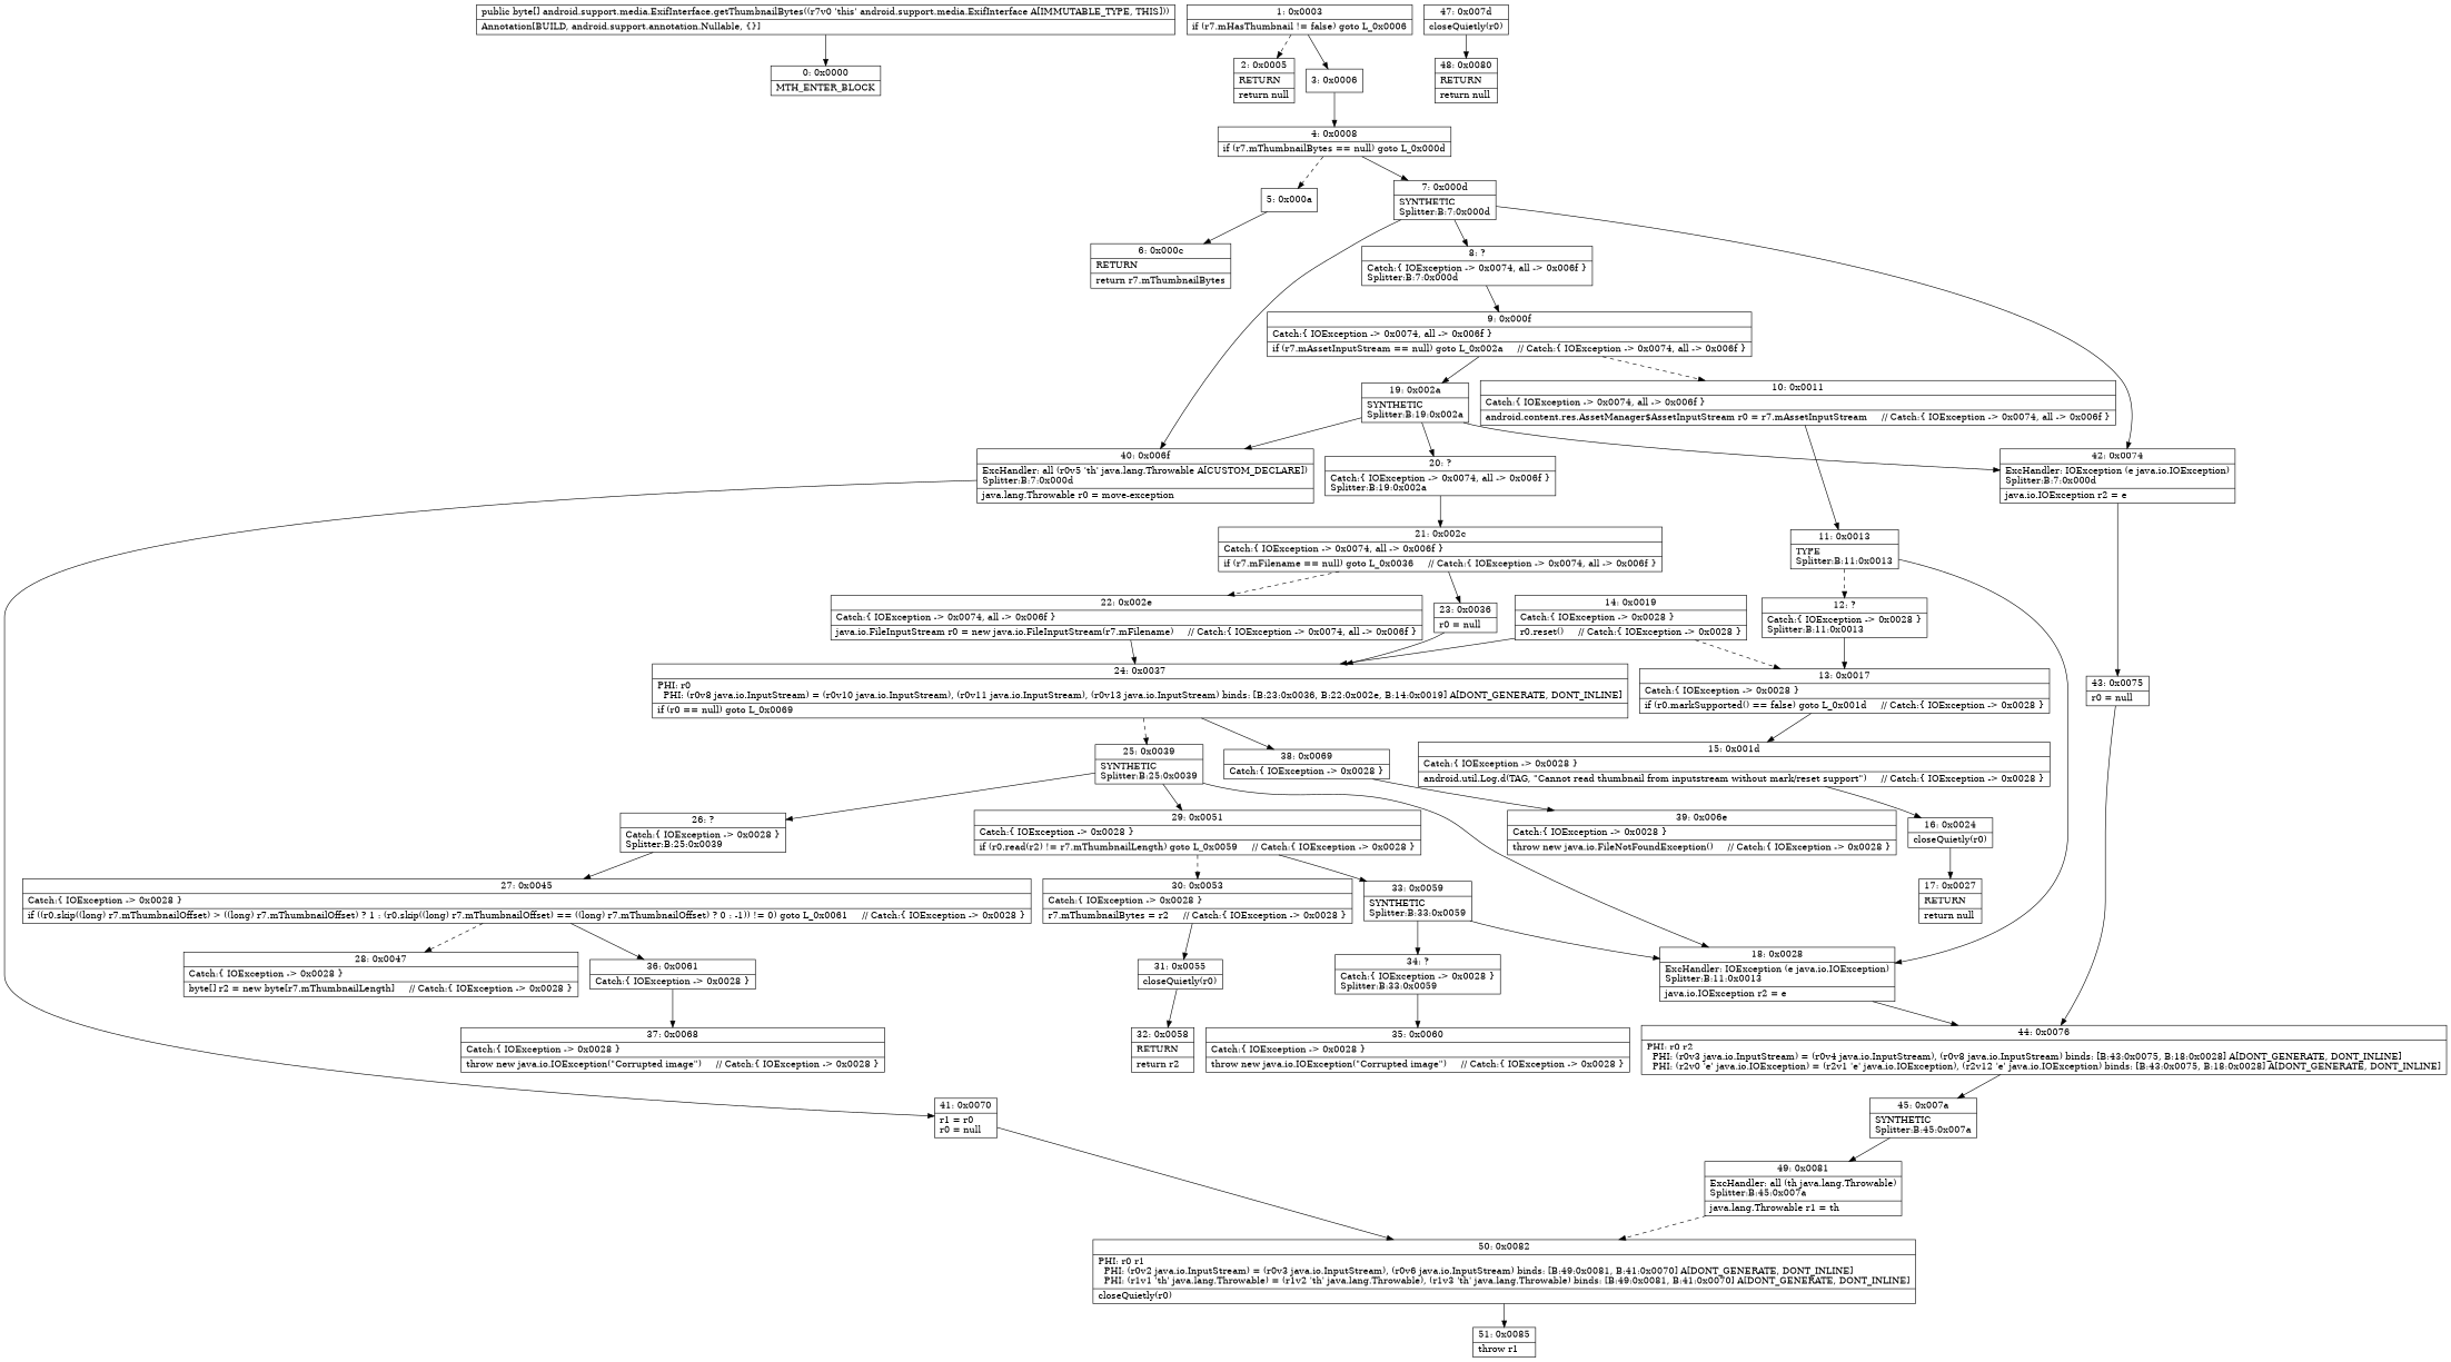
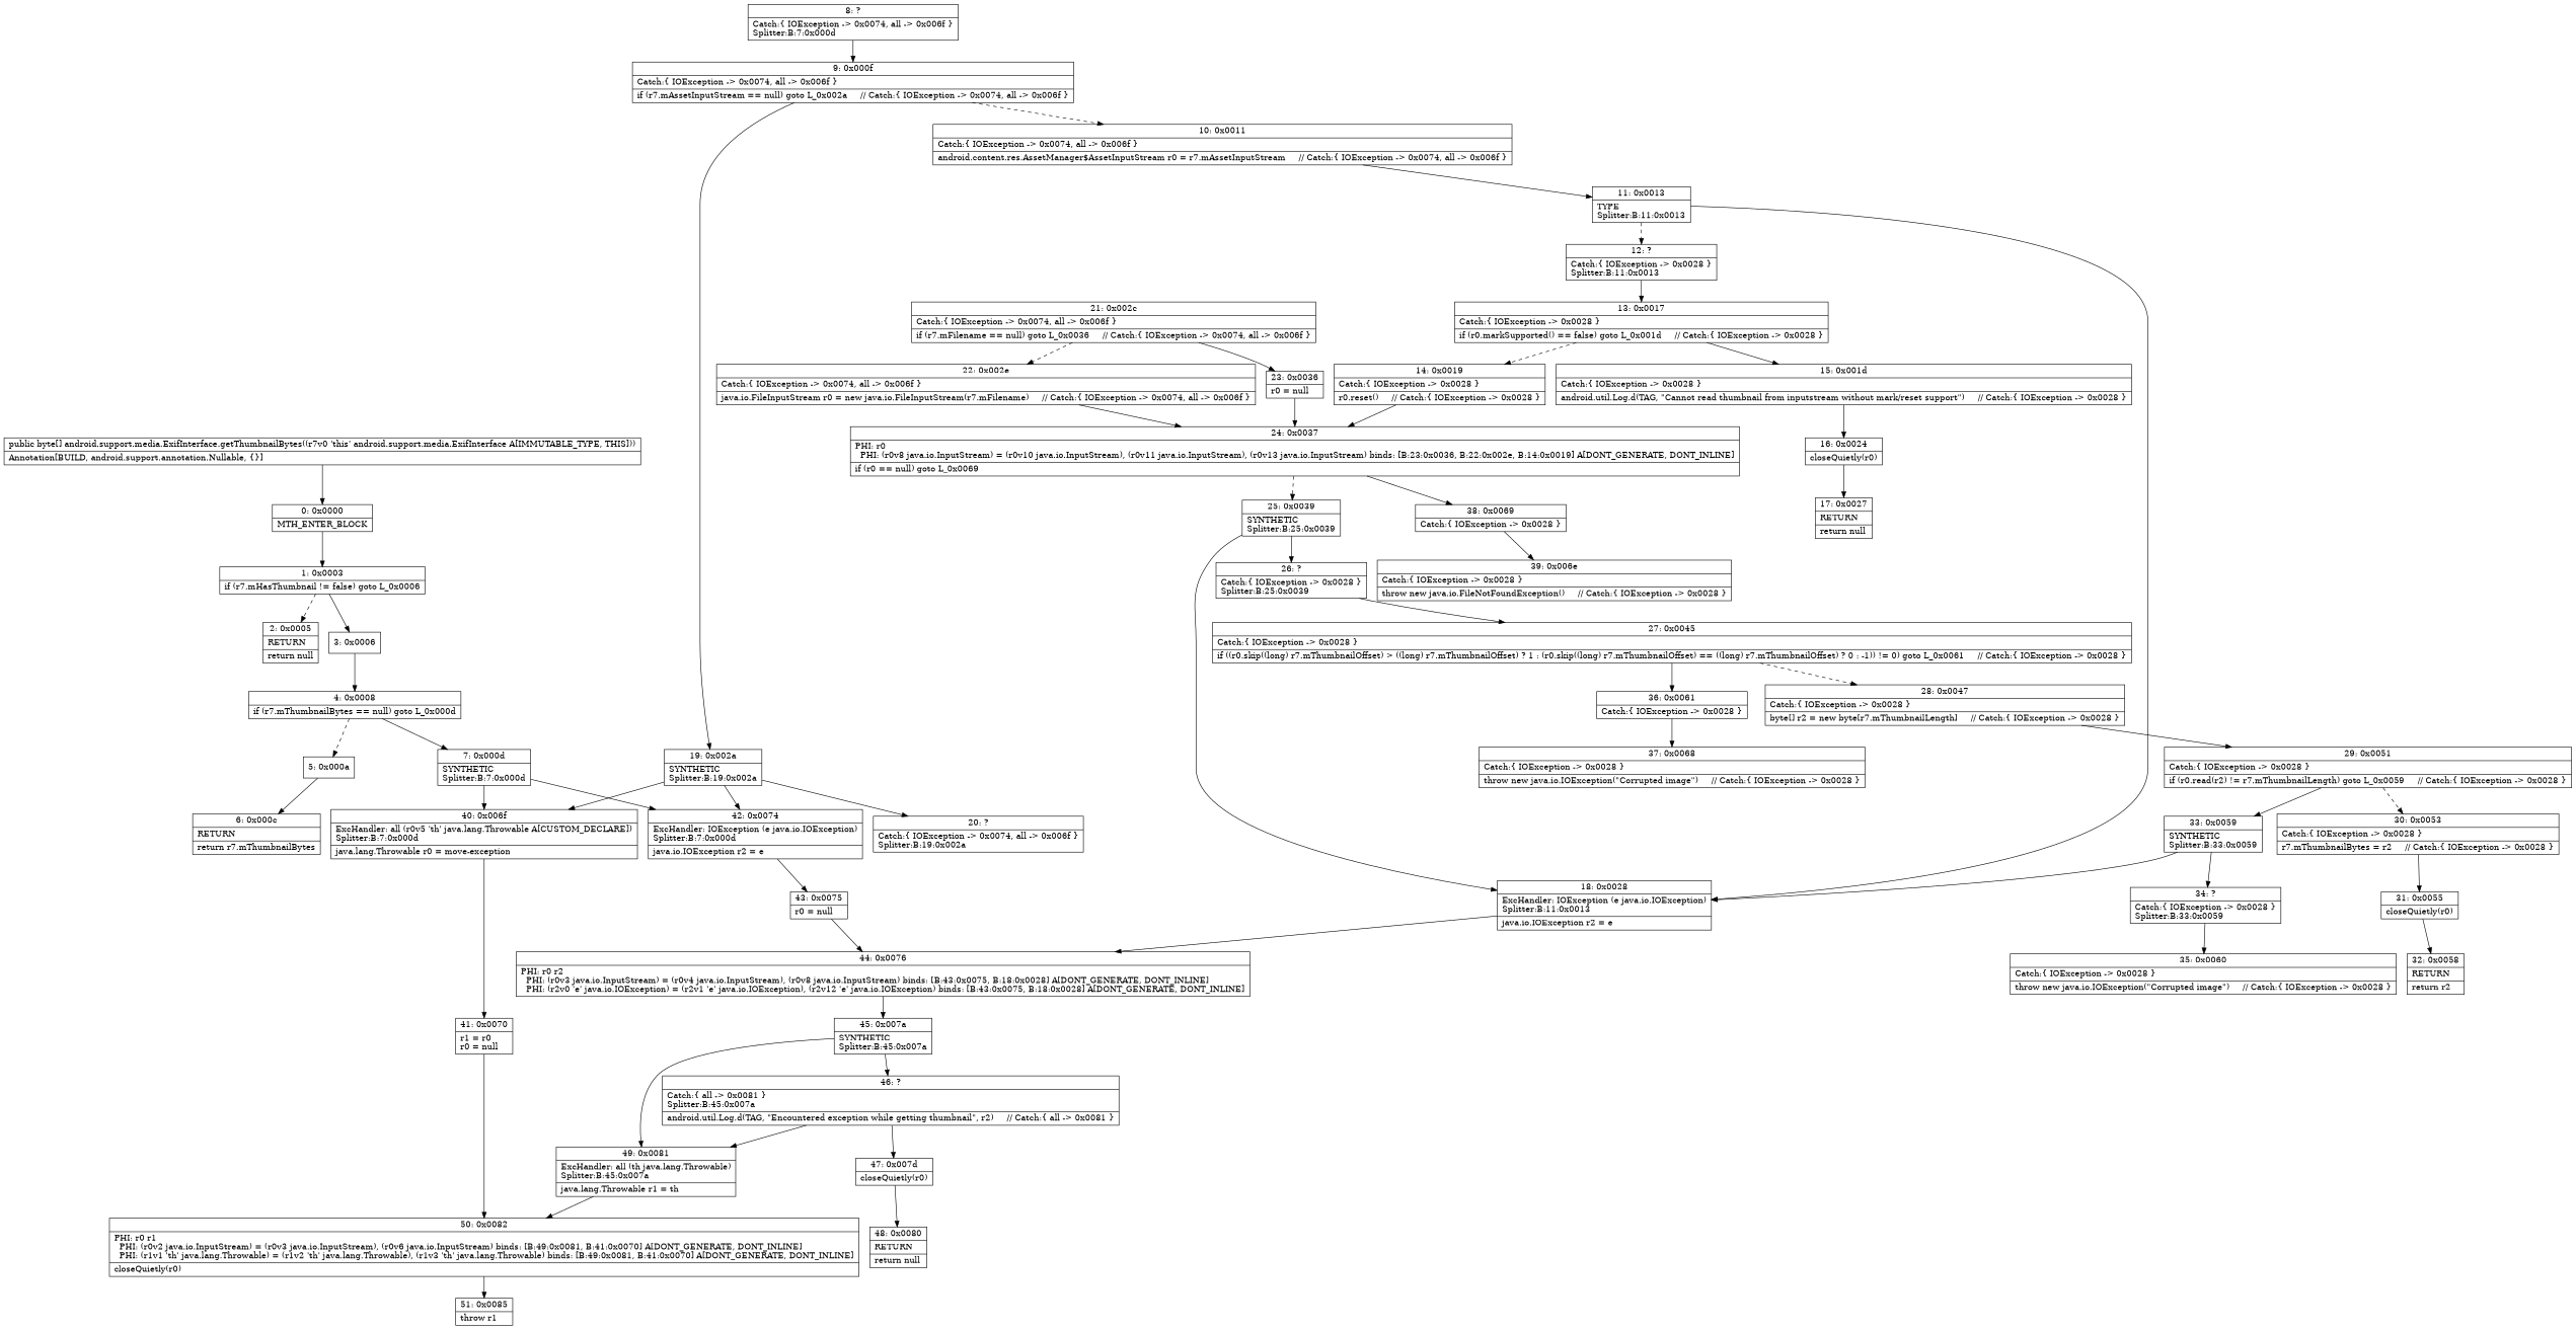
  digraph {
    node [shape=record]
    n1 [label="{0\:\ 0x0000|MTH_ENTER_BLOCK\l}"]
    n2 [label="{1\:\ 0x0003|if (r7.mHasThumbnail != false) goto L_0x0006\l}"]
    n3 [label="{2\:\ 0x0005|RETURN\l|return null\l}"]
    n4 [label="{3\:\ 0x0006}"]
    n5 [label="{4\:\ 0x0008|if (r7.mThumbnailBytes == null) goto L_0x000d\l}"]
    n6 [label="{5\:\ 0x000a}"]
    n7 [label="{7\:\ 0x000d|SYNTHETIC\lSplitter:B:7:0x000d\l}"]
    n8 [label="{6\:\ 0x000c|RETURN\l|return r7.mThumbnailBytes\l}"]
    n9 [label="{8\:\ ?|Catch:\{ IOException \-\> 0x0074, all \-\> 0x006f \}\lSplitter:B:7:0x000d\l}"]
    n10 [label="{40\:\ 0x006f|ExcHandler: all (r0v5 'th' java.lang.Throwable A[CUSTOM_DECLARE])\lSplitter:B:7:0x000d\l|java.lang.Throwable r0 = move\-exception\l}"]
    n11 [label="{42\:\ 0x0074|ExcHandler: IOException (e java.io.IOException)\lSplitter:B:7:0x000d\l|java.io.IOException r2 = e\l}"]
    n12 [label="{9\:\ 0x000f|Catch:\{ IOException \-\> 0x0074, all \-\> 0x006f \}\l|if (r7.mAssetInputStream == null) goto L_0x002a     \/\/ Catch:\{ IOException \-\> 0x0074, all \-\> 0x006f \}\l}"]
    n13 [label="{41\:\ 0x0070|r1 = r0\lr0 = null\l}"]
    n14 [label="{43\:\ 0x0075|r0 = null\l}"]
    n15 [label="{10\:\ 0x0011|Catch:\{ IOException \-\> 0x0074, all \-\> 0x006f \}\l|android.content.res.AssetManager$AssetInputStream r0 = r7.mAssetInputStream     \/\/ Catch:\{ IOException \-\> 0x0074, all \-\> 0x006f \}\l}"]
    n16 [label="{19\:\ 0x002a|SYNTHETIC\lSplitter:B:19:0x002a\l}"]
    n17 [label="{11\:\ 0x0013|TYPE\lSplitter:B:11:0x0013\l}"]
    n18 [label="{20\:\ ?|Catch:\{ IOException \-\> 0x0074, all \-\> 0x006f \}\lSplitter:B:19:0x002a\l}"]
    n19 [label="{12\:\ ?|Catch:\{ IOException \-\> 0x0028 \}\lSplitter:B:11:0x0013\l}"]
    n20 [label="{18\:\ 0x0028|ExcHandler: IOException (e java.io.IOException)\lSplitter:B:11:0x0013\l|java.io.IOException r2 = e\l}"]
    n21 [label="{13\:\ 0x0017|Catch:\{ IOException \-\> 0x0028 \}\l|if (r0.markSupported() == false) goto L_0x001d     \/\/ Catch:\{ IOException \-\> 0x0028 \}\l}"]
    n22 [label="{44\:\ 0x0076|PHI: r0 r2 \l  PHI: (r0v3 java.io.InputStream) = (r0v4 java.io.InputStream), (r0v8 java.io.InputStream) binds: [B:43:0x0075, B:18:0x0028] A[DONT_GENERATE, DONT_INLINE]\l  PHI: (r2v0 'e' java.io.IOException) = (r2v1 'e' java.io.IOException), (r2v12 'e' java.io.IOException) binds: [B:43:0x0075, B:18:0x0028] A[DONT_GENERATE, DONT_INLINE]\l}"]
    n23 [label="{14\:\ 0x0019|Catch:\{ IOException \-\> 0x0028 \}\l|r0.reset()     \/\/ Catch:\{ IOException \-\> 0x0028 \}\l}"]
    n24 [label="{15\:\ 0x001d|Catch:\{ IOException \-\> 0x0028 \}\l|android.util.Log.d(TAG, \"Cannot read thumbnail from inputstream without mark\/reset support\")     \/\/ Catch:\{ IOException \-\> 0x0028 \}\l}"]
    n25 [label="{24\:\ 0x0037|PHI: r0 \l  PHI: (r0v8 java.io.InputStream) = (r0v10 java.io.InputStream), (r0v11 java.io.InputStream), (r0v13 java.io.InputStream) binds: [B:23:0x0036, B:22:0x002e, B:14:0x0019] A[DONT_GENERATE, DONT_INLINE]\l|if (r0 == null) goto L_0x0069\l}"]
    n26 [label="{16\:\ 0x0024|closeQuietly(r0)\l}"]
    n27 [label="{25\:\ 0x0039|SYNTHETIC\lSplitter:B:25:0x0039\l}"]
    n28 [label="{38\:\ 0x0069|Catch:\{ IOException \-\> 0x0028 \}\l}"]
    n29 [label="{17\:\ 0x0027|RETURN\l|return null\l}"]
    n30 [label="{45\:\ 0x007a|SYNTHETIC\lSplitter:B:45:0x007a\l}"]
    n31 [label="{21\:\ 0x002c|Catch:\{ IOException \-\> 0x0074, all \-\> 0x006f \}\l|if (r7.mFilename == null) goto L_0x0036     \/\/ Catch:\{ IOException \-\> 0x0074, all \-\> 0x006f \}\l}"]
    n32 [label="{22\:\ 0x002e|Catch:\{ IOException \-\> 0x0074, all \-\> 0x006f \}\l|java.io.FileInputStream r0 = new java.io.FileInputStream(r7.mFilename)     \/\/ Catch:\{ IOException \-\> 0x0074, all \-\> 0x006f \}\l}"]
    n33 [label="{23\:\ 0x0036|r0 = null\l}"]
    n34 [label="{26\:\ ?|Catch:\{ IOException \-\> 0x0028 \}\lSplitter:B:25:0x0039\l}"]
    n35 [label="{39\:\ 0x006e|Catch:\{ IOException \-\> 0x0028 \}\l|throw new java.io.FileNotFoundException()     \/\/ Catch:\{ IOException \-\> 0x0028 \}\l}"]
    n36 [label="{27\:\ 0x0045|Catch:\{ IOException \-\> 0x0028 \}\l|if ((r0.skip((long) r7.mThumbnailOffset) \> ((long) r7.mThumbnailOffset) ? 1 : (r0.skip((long) r7.mThumbnailOffset) == ((long) r7.mThumbnailOffset) ? 0 : \-1)) != 0) goto L_0x0061     \/\/ Catch:\{ IOException \-\> 0x0028 \}\l}"]
    n37 [label="{28\:\ 0x0047|Catch:\{ IOException \-\> 0x0028 \}\l|byte[] r2 = new byte[r7.mThumbnailLength]     \/\/ Catch:\{ IOException \-\> 0x0028 \}\l}"]
    n38 [label="{36\:\ 0x0061|Catch:\{ IOException \-\> 0x0028 \}\l}"]
    n39 [label="{29\:\ 0x0051|Catch:\{ IOException \-\> 0x0028 \}\l|if (r0.read(r2) != r7.mThumbnailLength) goto L_0x0059     \/\/ Catch:\{ IOException \-\> 0x0028 \}\l}"]
    n40 [label="{37\:\ 0x0068|Catch:\{ IOException \-\> 0x0028 \}\l|throw new java.io.IOException(\"Corrupted image\")     \/\/ Catch:\{ IOException \-\> 0x0028 \}\l}"]
    n41 [label="{30\:\ 0x0053|Catch:\{ IOException \-\> 0x0028 \}\l|r7.mThumbnailBytes = r2     \/\/ Catch:\{ IOException \-\> 0x0028 \}\l}"]
    n42 [label="{33\:\ 0x0059|SYNTHETIC\lSplitter:B:33:0x0059\l}"]
    n43 [label="{31\:\ 0x0055|closeQuietly(r0)\l}"]
    n44 [label="{34\:\ ?|Catch:\{ IOException \-\> 0x0028 \}\lSplitter:B:33:0x0059\l}"]
    n45 [label="{32\:\ 0x0058|RETURN\l|return r2\l}"]
    n46 [label="{35\:\ 0x0060|Catch:\{ IOException \-\> 0x0028 \}\l|throw new java.io.IOException(\"Corrupted image\")     \/\/ Catch:\{ IOException \-\> 0x0028 \}\l}"]
    n47 [label="{50\:\ 0x0082|PHI: r0 r1 \l  PHI: (r0v2 java.io.InputStream) = (r0v3 java.io.InputStream), (r0v6 java.io.InputStream) binds: [B:49:0x0081, B:41:0x0070] A[DONT_GENERATE, DONT_INLINE]\l  PHI: (r1v1 'th' java.lang.Throwable) = (r1v2 'th' java.lang.Throwable), (r1v3 'th' java.lang.Throwable) binds: [B:49:0x0081, B:41:0x0070] A[DONT_GENERATE, DONT_INLINE]\l|closeQuietly(r0)\l}"]
    n48 [label="{51\:\ 0x0085|throw r1\l}"]
+   n49 [label="{46\:\ ?|Catch:\{ all \-\> 0x0081 \}\lSplitter:B:45:0x007a\l|android.util.Log.d(TAG, \"Encountered exception while getting thumbnail\", r2)     \/\/ Catch:\{ all \-\> 0x0081 \}\l}"]
    n50 [label="{49\:\ 0x0081|ExcHandler: all (th java.lang.Throwable)\lSplitter:B:45:0x007a\l|java.lang.Throwable r1 = th\l}"]
    n51 [label="{47\:\ 0x007d|closeQuietly(r0)\l}"]
    n52 [label="{48\:\ 0x0080|RETURN\l|return null\l}"]
    n53 [label="{public byte[] android.support.media.ExifInterface.getThumbnailBytes((r7v0 'this' android.support.media.ExifInterface A[IMMUTABLE_TYPE, THIS]))  | Annotation[BUILD, android.support.annotation.Nullable, \{\}]\l}"]
+   n1 -> n2
    n2 -> n3 [style=dashed]
    n2 -> n4
    n4 -> n5
    n5 -> n6 [style=dashed]
    n5 -> n7
    n6 -> n8
-   n7 -> n9
    n7 -> n10
    n7 -> n11
    n9 -> n12
    n10 -> n13
    n11 -> n14
    n12 -> n15 [style=dashed]
    n12 -> n16
    n13 -> n47
    n14 -> n22
    n15 -> n17
    n16 -> n10
    n16 -> n11
    n16 -> n18
    n17 -> n19 [style=dashed]
    n17 -> n20
-   n18 -> n31
    n19 -> n21
    n20 -> n22
-   n23 -> n21 [style=dashed]
+   n21 -> n23 [style=dashed]
    n21 -> n24
    n22 -> n30
    n23 -> n25
    n24 -> n26
    n25 -> n27 [style=dashed]
    n25 -> n28
    n26 -> n29
    n27 -> n20
    n27 -> n34
    n28 -> n35
+   n30 -> n49
    n30 -> n50
    n31 -> n32 [style=dashed]
    n31 -> n33
    n32 -> n25
    n33 -> n25
    n34 -> n36
    n36 -> n37 [style=dashed]
    n36 -> n38
-   n27 -> n39
+   n37 -> n39
    n38 -> n40
    n39 -> n41 [style=dashed]
    n39 -> n42
    n41 -> n43
    n42 -> n20
    n42 -> n44
    n43 -> n45
    n44 -> n46
    n47 -> n48
-   n50 -> n47 [style=dashed]
+   n49 -> n50
+   n49 -> n51
+   n50 -> n47
    n51 -> n52
    n53 -> n1
  }
